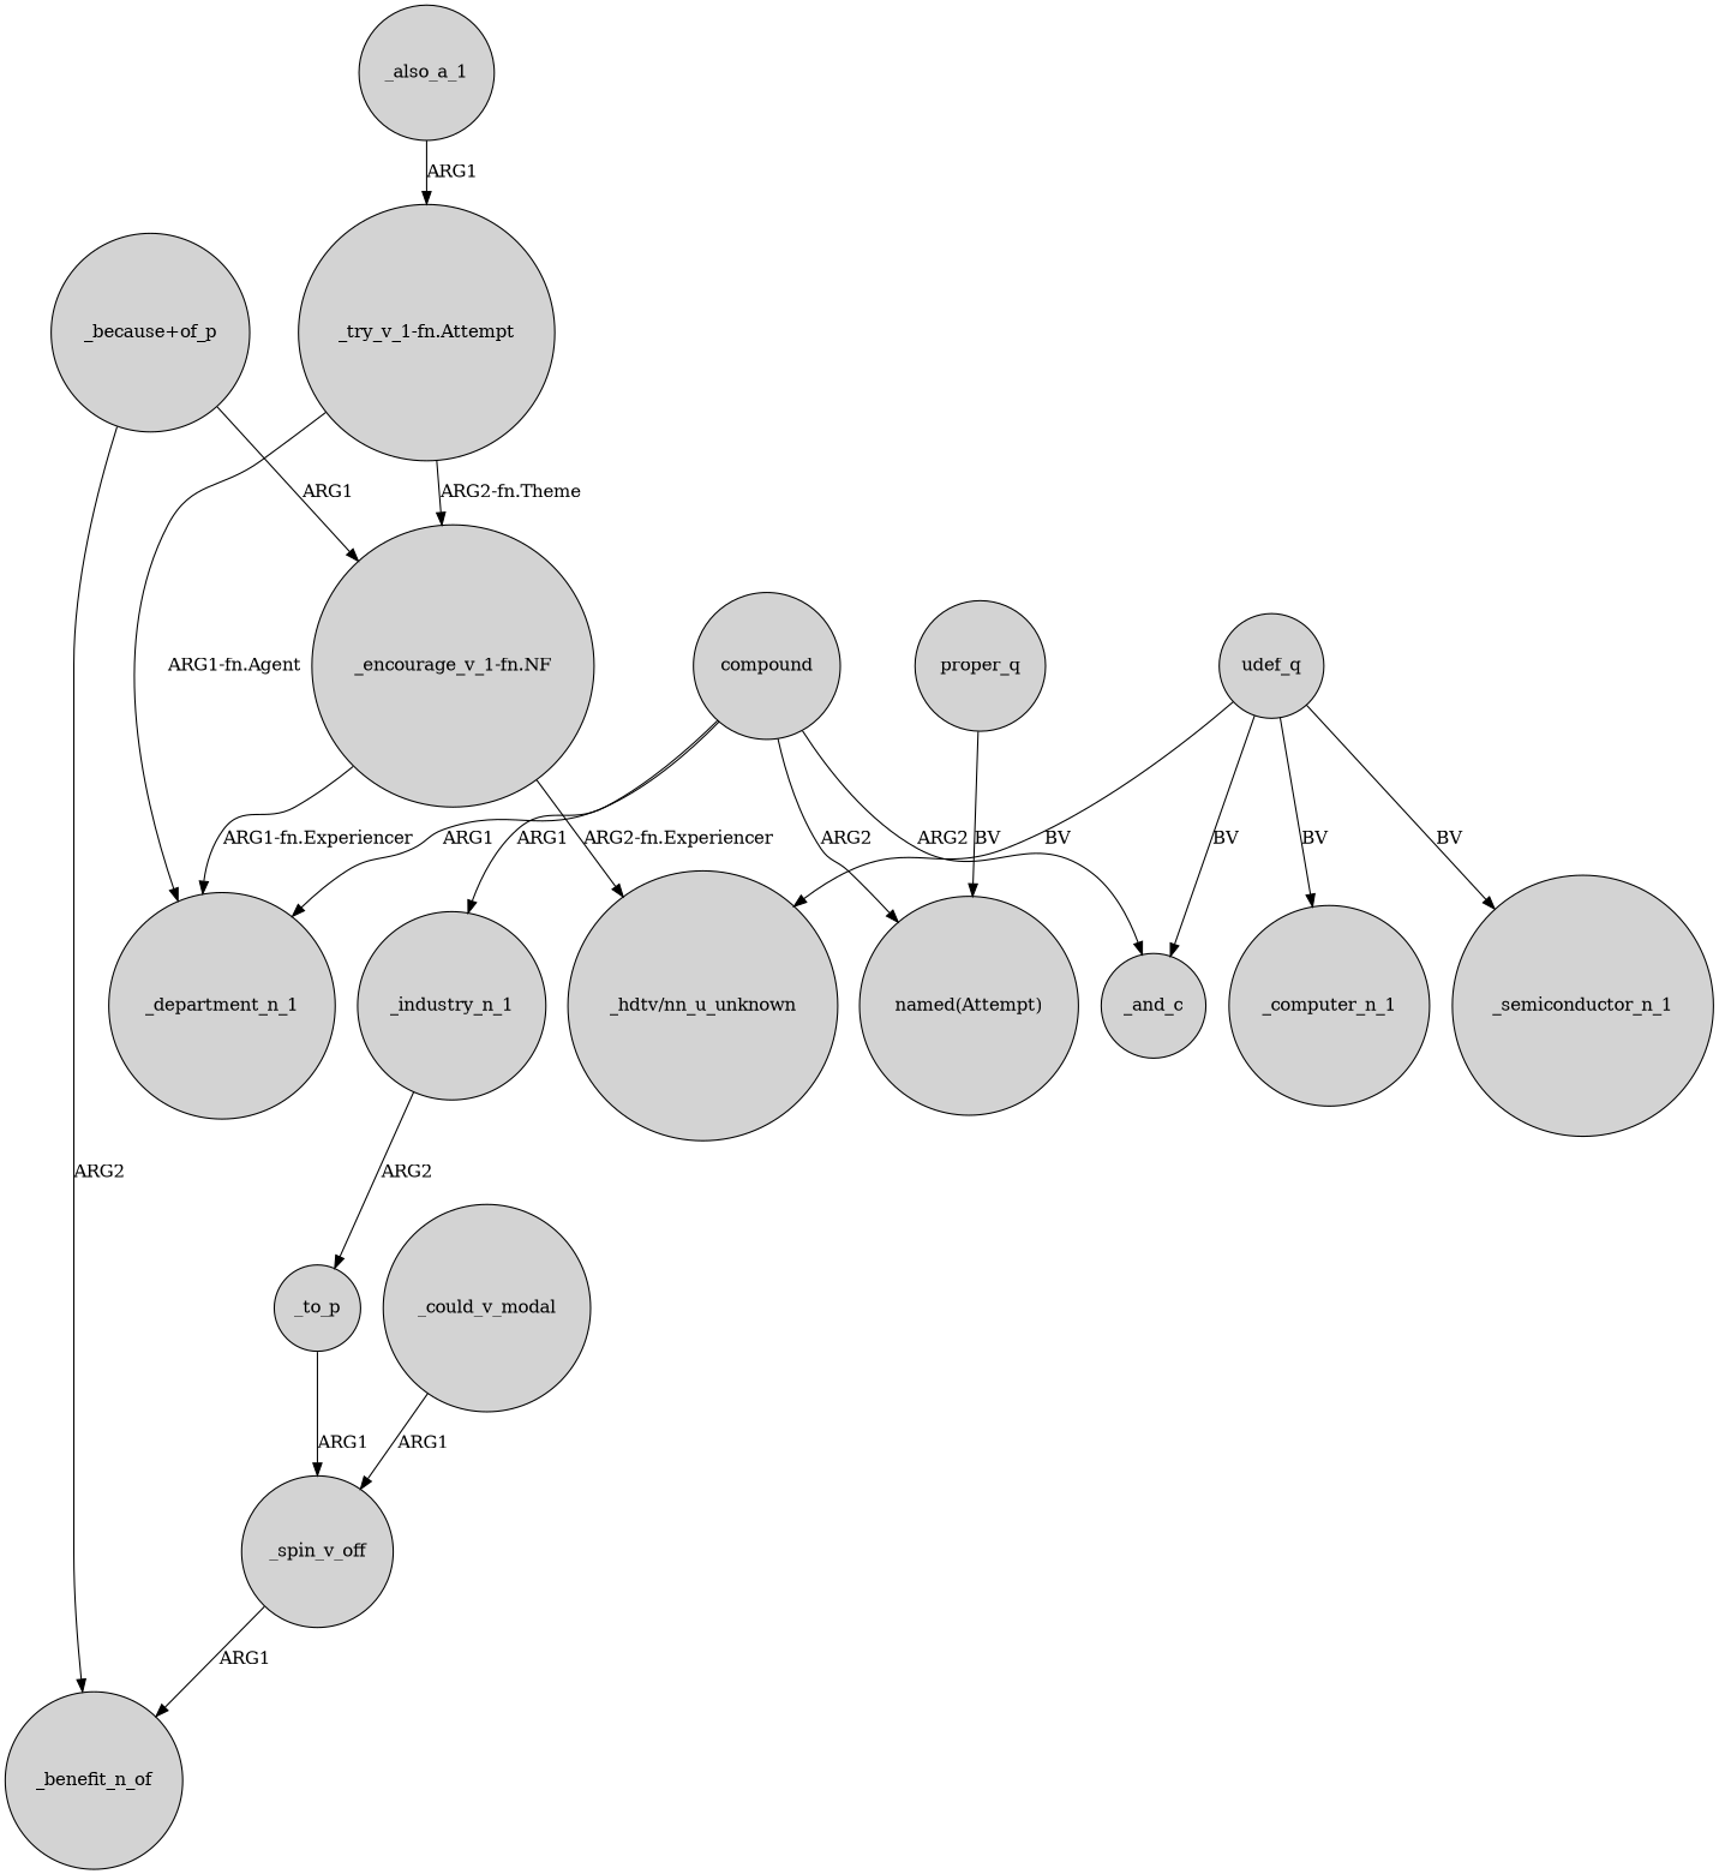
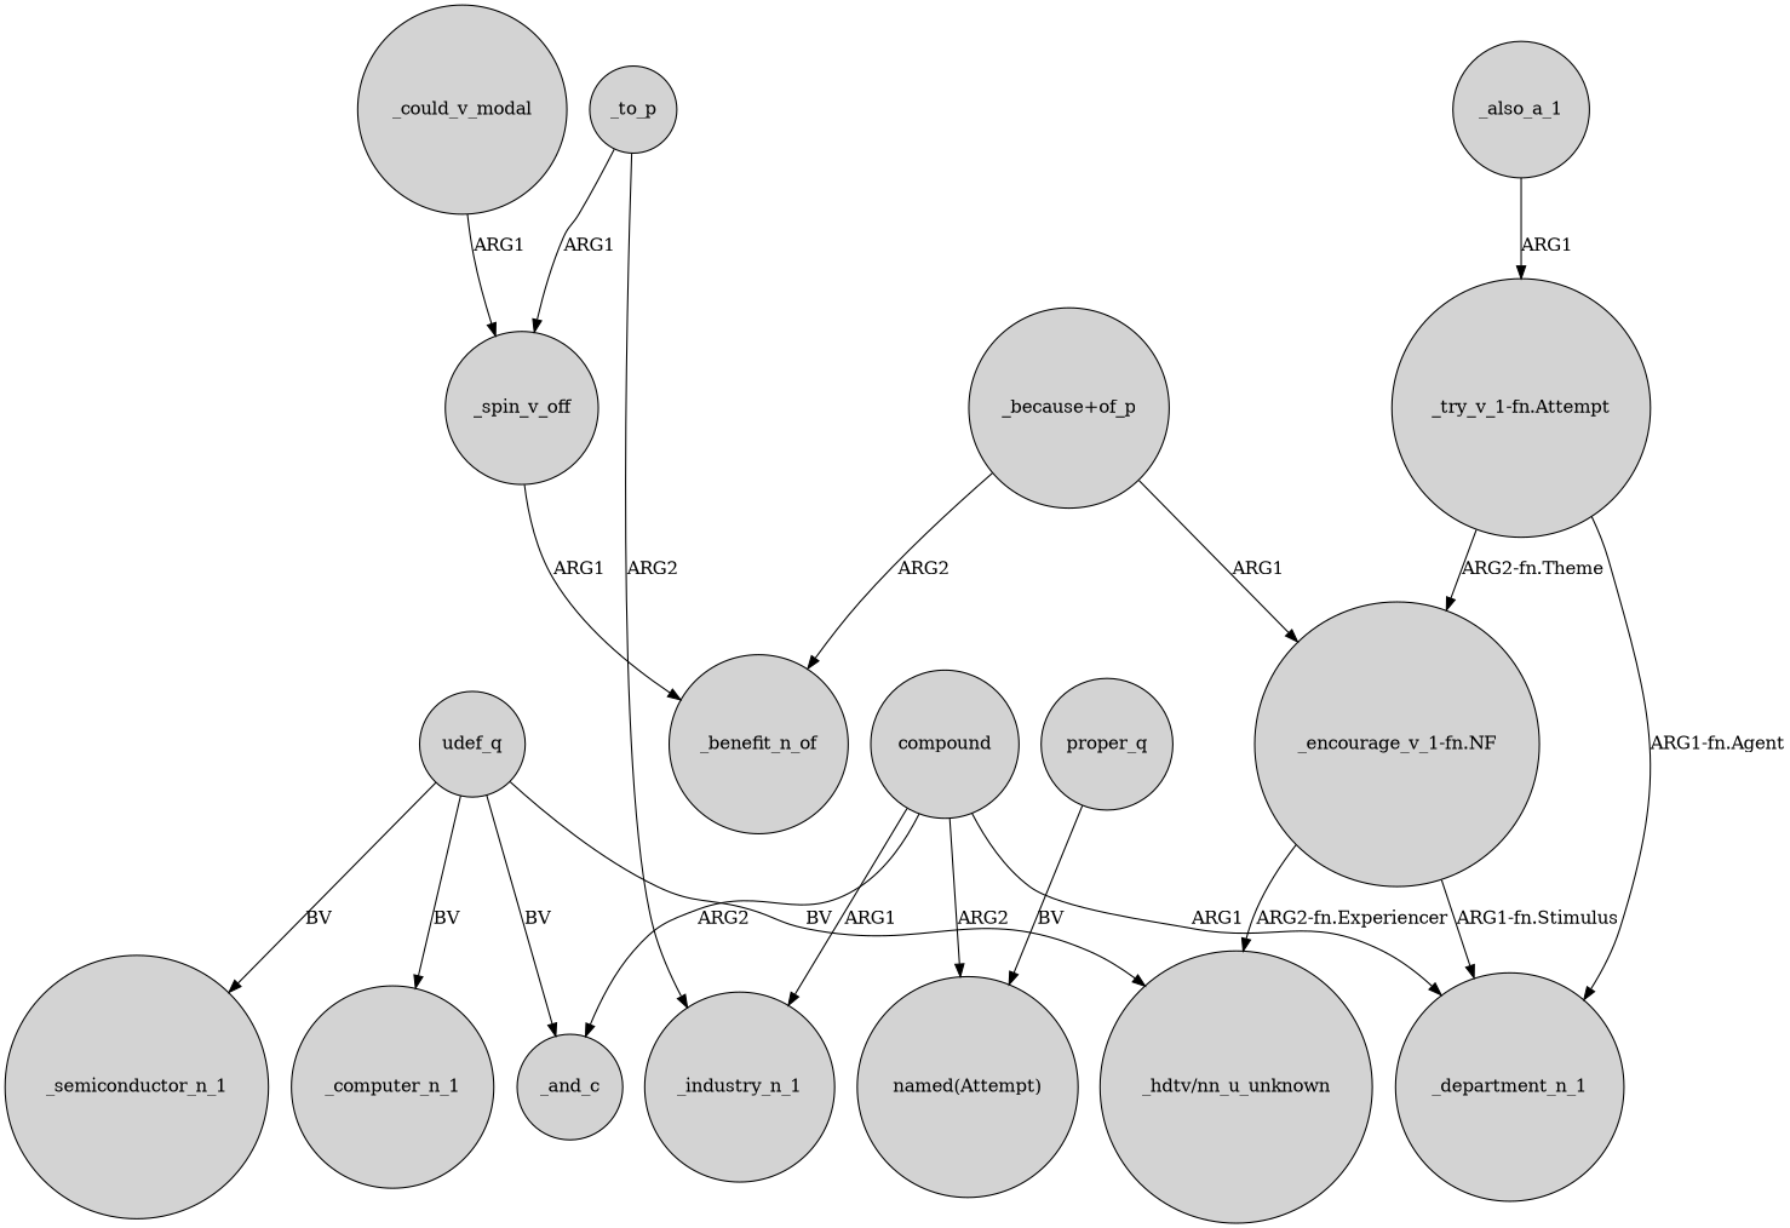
  digraph {
    node [shape=circle style=filled]
    _to_p
    _industry_n_1
    _spin_v_off
    _benefit_n_of
    _could_v_modal
    "_encourage_v_1-fn.NF"
    _department_n_1
    "_hdtv/nn_u_unknown"
    compound
    _and_c
    n11 [label="named(Attempt)"]
    udef_q
    _computer_n_1
    _semiconductor_n_1
    "_because+of_p"
    "_try_v_1-fn.Attempt"
    _also_a_1
    proper_q
-   _industry_n_1 -> _to_p [label=ARG2]
+   _to_p -> _industry_n_1 [label=ARG2]
    _to_p -> _spin_v_off [label=ARG1]
    _spin_v_off -> _benefit_n_of [label=ARG1]
    _could_v_modal -> _spin_v_off [label=ARG1]
-   "_encourage_v_1-fn.NF" -> _department_n_1 [label="ARG1-fn.Experiencer"]
+   "_encourage_v_1-fn.NF" -> _department_n_1 [label="ARG1-fn.Stimulus"]
    "_encourage_v_1-fn.NF" -> "_hdtv/nn_u_unknown" [label="ARG2-fn.Experiencer"]
    compound -> _industry_n_1 [label=ARG1]
    compound -> _department_n_1 [label=ARG1]
    compound -> _and_c [label=ARG2]
    compound -> n11 [label=ARG2]
    udef_q -> "_hdtv/nn_u_unknown" [label=BV]
    udef_q -> _and_c [label=BV]
    udef_q -> _computer_n_1 [label=BV]
    udef_q -> _semiconductor_n_1 [label=BV]
    "_because+of_p" -> _benefit_n_of [label=ARG2]
    "_because+of_p" -> "_encourage_v_1-fn.NF" [label=ARG1]
    "_try_v_1-fn.Attempt" -> "_encourage_v_1-fn.NF" [label="ARG2-fn.Theme"]
    "_try_v_1-fn.Attempt" -> _department_n_1 [label="ARG1-fn.Agent"]
    _also_a_1 -> "_try_v_1-fn.Attempt" [label=ARG1]
    proper_q -> n11 [label=BV]
  }
